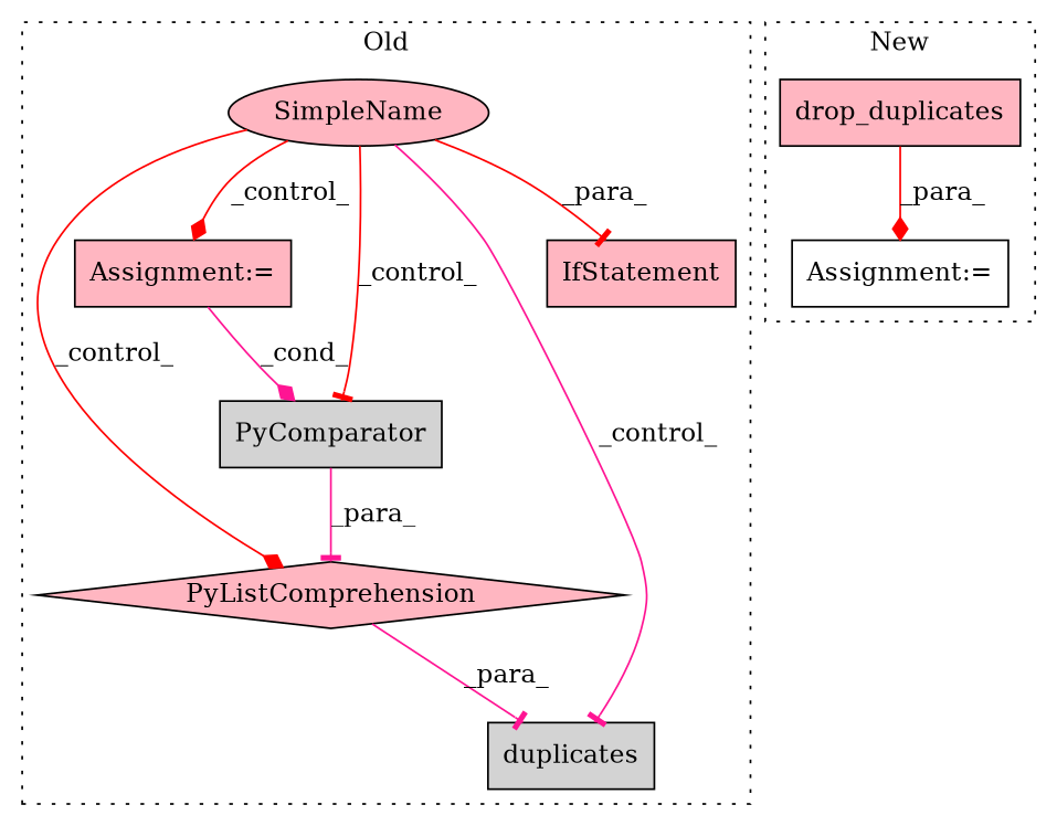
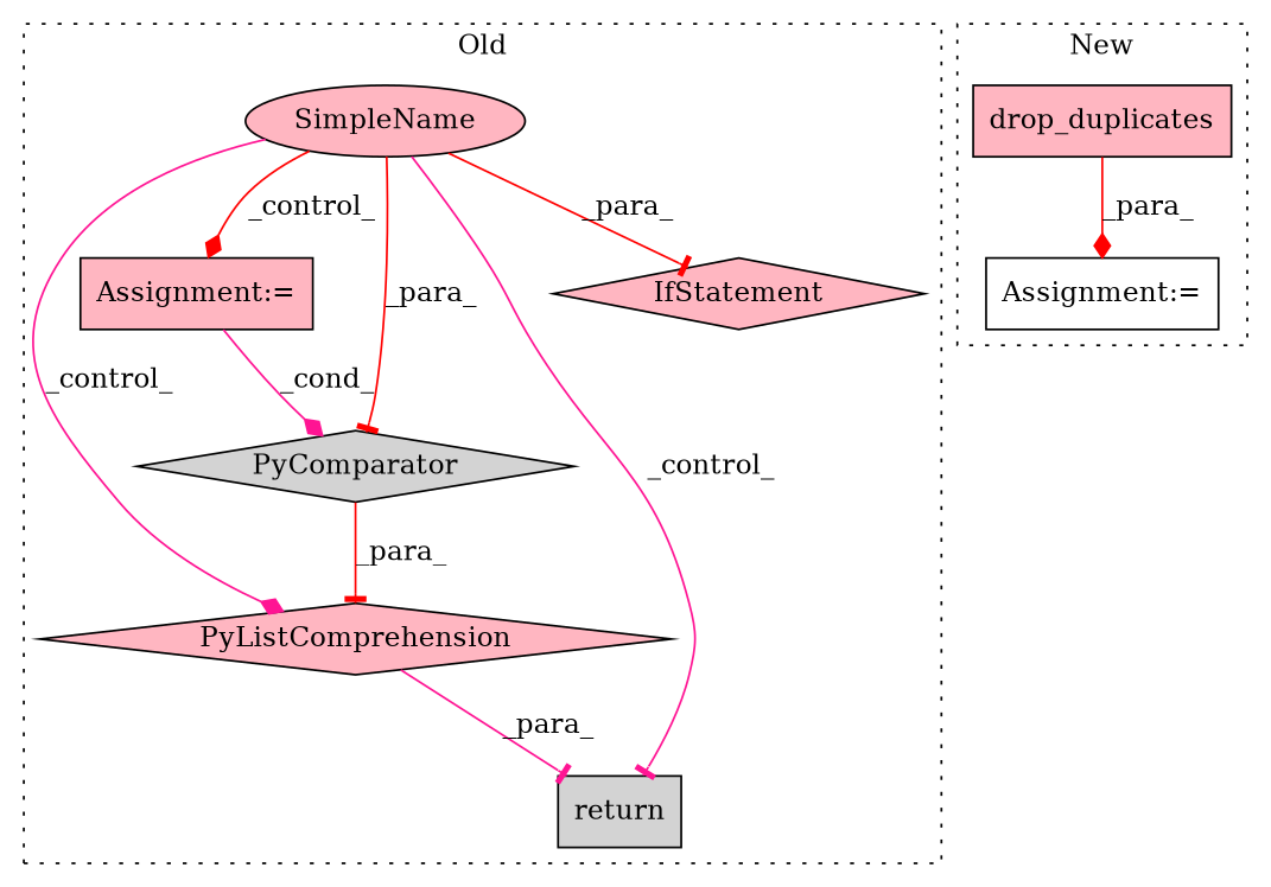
  digraph {
    node [a=7 fillcolor=lightpink l=25 s=14899 shape=box style=filled]
    edge [arrowhead=tee color=red]
    n1 [a=109 l=101 label=PyListComprehension s=14831 shape=diamond]
    n2 [label="Assignment:="]
-   n3 [a=113 fillcolor=lightgrey label=PyComparator]
-   n4 [a=41 fillcolor=lightgrey l=20 label=duplicates s=14811]
+   n3 [a=113 fillcolor=lightgrey label=PyComparator shape=diamond]
+   n4 [a=41 fillcolor=lightgrey l=20 label=return s=14811]
    n5 [a=42 label=SimpleName shape=ellipse l="" s=""]
-   n6 [a=25 l="8,2" label=IfStatement s="15389,15442"]
+   n6 [a=25 l="8,2" label=IfStatement s="15389,15442" shape=diamond]
    n7 [a=32 l="16,1" label=drop_duplicates s="14984,15031"]
    n8 [fillcolor=white l=1 label="Assignment:=" s=14912]
    subgraph cluster_1 {
      label=Old
      style=dotted
      n1
      n2
      n3
      n4
      n5
      n6
    }
    subgraph cluster_2 {
      label=New
      style=dotted
      n7
      n8
    }
    n1 -> n4 [color=deeppink label=_para_]
    n2 -> n3 [arrowhead=diamond color=deeppink label=_cond_]
-   n3 -> n1 [color=deeppink label=_para_]
-   n5 -> n1 [arrowhead=diamond label=_control_]
+   n3 -> n1 [label=_para_]
+   n5 -> n1 [arrowhead=diamond color=deeppink label=_control_]
    n5 -> n2 [arrowhead=diamond label=_control_]
-   n5 -> n3 [label=_control_]
+   n5 -> n3 [label=_para_]
    n5 -> n4 [color=deeppink label=_control_]
    n5 -> n6 [label=_para_]
    n7 -> n8 [arrowhead=diamond label=_para_]
  }
